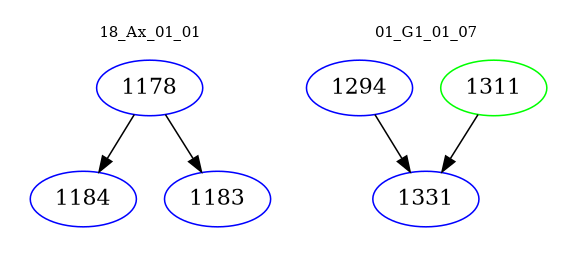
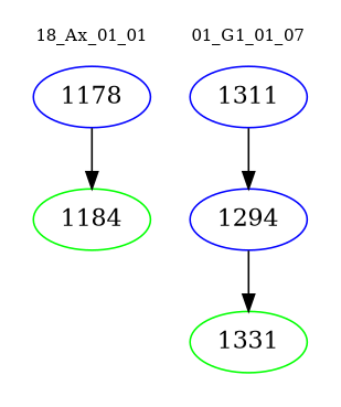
  digraph {
    node [color=blue]
    edge [color=black]
-   n1 [label=1184]
+   n1 [color=green label=1184]
    n2 [label=1178]
-   n3 [label=1183]
-   n4 [color=green label=1311]
+   n4 [label=1311]
    n5 [label=1294]
-   n6 [label=1331]
+   n6 [color=green label=1331]
    subgraph cluster_1 {
      color=white
      fontsize=10
      label="18_Ax_01_01"
      n1
      n2
-     n3
    }
    subgraph cluster_2 {
      color=white
      fontsize=10
      label="01_G1_01_07"
      n4
      n5
      n6
    }
    n2 -> n1
-   n2 -> n3
-   n4 -> n6
+   n4 -> n5
    n5 -> n6
  }
